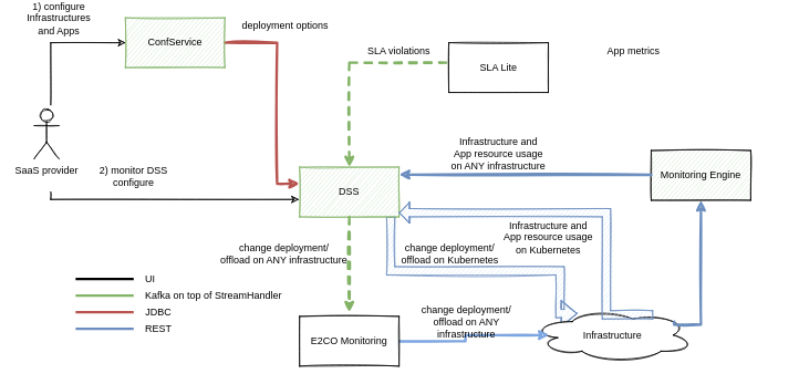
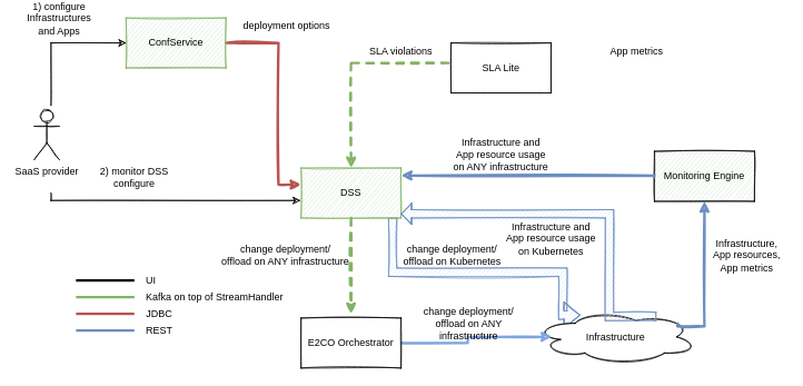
  <mxCell id="0" />
  <mxCell id="1" parent="0" />
  <mxCell id="2" style="edgeStyle=orthogonalEdgeStyle;rounded=0;sketch=1;orthogonalLoop=1;jettySize=auto;html=1;strokeWidth=3;fillColor=#f8cecc;strokeColor=#b85450;exitX=1;exitY=0.5;exitDx=0;exitDy=0;" parent="1" source="3" target="6" edge="1"><mxGeometry relative="1" as="geometry"><mxPoint x="270" y="60" as="sourcePoint" /><Array as="points"><mxPoint x="333" y="50" /><mxPoint x="333" y="220" /></Array></mxGeometry></mxCell>
  <mxCell id="3" value="ConfService" style="rounded=0;whiteSpace=wrap;html=1;sketch=1;fillColor=#d5e8d4;strokeColor=#82b366;" parent="1" vertex="1"><mxGeometry x="150" y="20" width="120" height="60" as="geometry" /></mxCell>
  <mxCell id="4" value="SLA Lite" style="rounded=0;whiteSpace=wrap;html=1;sketch=1;" parent="1" vertex="1"><mxGeometry x="540" y="50" width="120" height="60" as="geometry" /></mxCell>
  <mxCell id="5" style="edgeStyle=orthogonalEdgeStyle;rounded=0;sketch=1;orthogonalLoop=1;jettySize=auto;html=1;entryX=0.283;entryY=0.1;entryDx=0;entryDy=0;entryPerimeter=0;strokeColor=#6c8ebf;strokeWidth=1;fillColor=#dae8fc;shape=flexArrow;" parent="1" source="6" target="21" edge="1"><mxGeometry relative="1" as="geometry"><Array as="points"><mxPoint x="470" y="325" /><mxPoint x="674" y="325" /></Array></mxGeometry></mxCell>
  <mxCell id="6" value="DSS" style="rounded=0;whiteSpace=wrap;html=1;sketch=1;fillColor=#d5e8d4;strokeColor=#82b366;" parent="1" vertex="1"><mxGeometry x="360" y="200" width="120" height="60" as="geometry" /></mxCell>
  <mxCell id="7" value="Monitoring Engine" style="rounded=0;whiteSpace=wrap;html=1;sketch=1;fillColor=#d5e8d4;" parent="1" vertex="1"><mxGeometry x="784" y="180" width="120" height="60" as="geometry" /></mxCell>
  <mxCell id="8" value="deployment options" style="text;html=1;strokeColor=none;fillColor=none;align=center;verticalAlign=middle;whiteSpace=wrap;rounded=0;shadow=0;sketch=1;" parent="1" vertex="1"><mxGeometry x="283" y="20" width="120" height="20" as="geometry" /></mxCell>
  <mxCell id="9" value="App metrics" style="text;html=1;strokeColor=none;fillColor=none;align=center;verticalAlign=middle;whiteSpace=wrap;rounded=0;shadow=0;sketch=1;" parent="1" vertex="1"><mxGeometry x="703" y="50" width="120" height="20" as="geometry" /></mxCell>
  <mxCell id="10" style="edgeStyle=orthogonalEdgeStyle;rounded=0;sketch=1;orthogonalLoop=1;jettySize=auto;html=1;entryX=-0.008;entryY=0.65;entryDx=0;entryDy=0;entryPerimeter=0;" parent="1" target="6" edge="1"><mxGeometry relative="1" as="geometry"><mxPoint x="60" y="230" as="sourcePoint" /><Array as="points"><mxPoint x="60" y="239" /></Array></mxGeometry></mxCell>
  <mxCell id="11" value="SaaS provider" style="shape=umlActor;verticalLabelPosition=bottom;verticalAlign=top;html=1;outlineConnect=0;sketch=1;shadow=0;" parent="1" vertex="1"><mxGeometry y="130" width="30" height="60" as="geometry" x="40" /></mxCell>
  <mxCell id="12" value="2) monitor DSS configure" style="text;html=1;strokeColor=none;fillColor=none;align=center;verticalAlign=middle;whiteSpace=wrap;rounded=0;shadow=0;sketch=1;" parent="1" vertex="1"><mxGeometry x="110" y="210" width="100" as="geometry" /></mxCell>
  <mxCell id="13" style="edgeStyle=orthogonalEdgeStyle;rounded=0;sketch=1;orthogonalLoop=1;jettySize=auto;html=1;strokeColor=#82b366;strokeWidth=3;fillColor=#d5e8d4;exitX=-0.025;exitY=0.4;exitDx=0;exitDy=0;exitPerimeter=0;dashed=1;" parent="1" source="4" edge="1"><mxGeometry relative="1" as="geometry"><mxPoint x="450" y="40" as="sourcePoint" /><Array as="points"><mxPoint x="420" y="74" /><mxPoint x="420" y="200" /></Array><mxPoint x="420" y="200" as="targetPoint" /></mxGeometry></mxCell>
  <mxCell id="14" value="" style="endArrow=none;html=1;strokeColor=#82b366;strokeWidth=3;fillColor=#d5e8d4;" parent="1" edge="1"><mxGeometry width="50" height="50" relative="1" as="geometry"><mxPoint x="90" y="355" as="sourcePoint" /><mxPoint x="160" y="355" as="targetPoint" /></mxGeometry></mxCell>
  <mxCell id="15" value="Kafka on top of StreamHandler" style="text;html=1;strokeColor=none;fillColor=none;align=center;verticalAlign=middle;whiteSpace=wrap;rounded=0;shadow=0;sketch=1;" parent="1" vertex="1"><mxGeometry x="169" y="345" width="175" height="20" as="geometry" /></mxCell>
  <mxCell id="16" value="" style="endArrow=none;html=1;strokeColor=#b85450;strokeWidth=3;fillColor=#f8cecc;" parent="1" edge="1"><mxGeometry width="50" height="50" relative="1" as="geometry"><mxPoint x="90" y="375" as="sourcePoint" /><mxPoint x="160" y="375" as="targetPoint" /></mxGeometry></mxCell>
  <mxCell id="17" value="JDBC" style="text;html=1;strokeColor=none;fillColor=none;align=center;verticalAlign=middle;whiteSpace=wrap;rounded=0;shadow=0;sketch=1;" parent="1" vertex="1"><mxGeometry x="170" y="365" width="40" height="20" as="geometry" /></mxCell>
  <mxCell id="18" value="" style="endArrow=none;html=1;strokeColor=#6c8ebf;strokeWidth=3;fillColor=#dae8fc;" parent="1" edge="1"><mxGeometry width="50" height="50" relative="1" as="geometry"><mxPoint x="90" y="395" as="sourcePoint" /><mxPoint x="160" y="395" as="targetPoint" /></mxGeometry></mxCell>
  <mxCell id="19" value="REST" style="text;html=1;strokeColor=none;fillColor=none;align=center;verticalAlign=middle;whiteSpace=wrap;rounded=0;shadow=0;sketch=1;" parent="1" vertex="1"><mxGeometry x="170" y="385" width="40" height="20" as="geometry" /></mxCell>
  <mxCell id="20" value="SLA violations" style="text;html=1;strokeColor=none;fillColor=none;align=center;verticalAlign=middle;whiteSpace=wrap;rounded=0;shadow=0;sketch=1;" parent="1" vertex="1"><mxGeometry x="420" y="50" width="120" height="20" as="geometry" /></mxCell>
  <mxCell id="21" value="Infrastructure" style="ellipse;shape=cloud;whiteSpace=wrap;html=1;shadow=0;sketch=1;" parent="1" vertex="1"><mxGeometry x="640" y="370" width="195" height="65" as="geometry" /></mxCell>
  <mxCell id="22" style="edgeStyle=orthogonalEdgeStyle;rounded=0;sketch=1;orthogonalLoop=1;jettySize=auto;html=1;strokeColor=#7EA6E0;strokeWidth=3;fillColor=#d5e8d4;entryX=0.108;entryY=0.5;entryDx=0;entryDy=0;entryPerimeter=0;" parent="1" source="23" target="21" edge="1"><mxGeometry relative="1" as="geometry" /></mxCell>
- <mxCell id="23" value="E2CO Monitoring" style="rounded=0;whiteSpace=wrap;html=1;sketch=1;" parent="1" vertex="1"><mxGeometry x="360" y="380" width="120" height="60" as="geometry" /></mxCell>
+ <mxCell id="23" value="E2CO Orchestrator" style="rounded=0;whiteSpace=wrap;html=1;sketch=1;" parent="1" vertex="1"><mxGeometry x="360" y="380" width="120" height="60" as="geometry" /></mxCell>
  <mxCell id="24" value="change deployment/&lt;br&gt;offload on ANY infrastructure" style="text;html=1;strokeColor=none;fillColor=none;align=center;verticalAlign=middle;whiteSpace=wrap;rounded=0;shadow=0;sketch=1;" parent="1" vertex="1"><mxGeometry x="263" y="295" width="157" height="20" as="geometry" /></mxCell>
  <mxCell id="25" style="edgeStyle=orthogonalEdgeStyle;rounded=0;sketch=1;orthogonalLoop=1;jettySize=auto;html=1;strokeColor=#82b366;strokeWidth=3;fillColor=#d5e8d4;dashed=1;exitX=0.5;exitY=1;exitDx=0;exitDy=0;" parent="1" source="6" edge="1"><mxGeometry relative="1" as="geometry"><mxPoint x="453" y="270" as="sourcePoint" /><mxPoint x="420" y="375" as="targetPoint" /><Array as="points"><mxPoint x="420" y="370" /><mxPoint x="420" y="370" /></Array></mxGeometry></mxCell>
  <mxCell id="26" value="change deployment/&lt;br&gt;offload on Kubernetes" style="text;html=1;strokeColor=none;fillColor=none;align=center;verticalAlign=middle;whiteSpace=wrap;rounded=0;shadow=0;sketch=1;" parent="1" vertex="1"><mxGeometry x="480" y="295" width="123" height="20" as="geometry" /></mxCell>
  <mxCell id="27" value="1) configure Infrastructures and Apps" style="text;html=1;strokeColor=none;fillColor=none;align=center;verticalAlign=middle;whiteSpace=wrap;rounded=0;shadow=0;sketch=1;" parent="1" vertex="1"><mxGeometry x="20" y="20" width="100" as="geometry" /></mxCell>
  <mxCell id="28" style="edgeStyle=orthogonalEdgeStyle;rounded=0;sketch=1;orthogonalLoop=1;jettySize=auto;html=1;entryX=0;entryY=0.5;entryDx=0;entryDy=0;" parent="1" target="3" edge="1"><mxGeometry relative="1" as="geometry"><mxPoint x="60" y="125" as="sourcePoint" /><Array as="points"><mxPoint x="60" y="125" /><mxPoint x="60" y="50" /></Array><mxPoint x="369.04" y="249" as="targetPoint" /></mxGeometry></mxCell>
  <mxCell id="29" value="change deployment/&lt;br&gt;offload on ANY infrastructure" style="text;html=1;strokeColor=none;fillColor=none;align=center;verticalAlign=middle;whiteSpace=wrap;rounded=0;shadow=0;sketch=1;" parent="1" vertex="1"><mxGeometry x="500" y="377" width="123" height="20" as="geometry" /></mxCell>
  <mxCell id="30" value="" style="endArrow=none;html=1;strokeColor=#000000;strokeWidth=3;fillColor=#d5e8d4;" parent="1" edge="1"><mxGeometry width="50" height="50" relative="1" as="geometry"><mxPoint x="90" y="335" as="sourcePoint" /><mxPoint x="160" y="335" as="targetPoint" /></mxGeometry></mxCell>
  <mxCell id="31" value="UI" style="text;html=1;strokeColor=none;fillColor=none;align=center;verticalAlign=middle;whiteSpace=wrap;rounded=0;shadow=0;sketch=1;" parent="1" vertex="1"><mxGeometry x="160" y="325" width="40" height="20" as="geometry" /></mxCell>
  <mxCell id="32" style="edgeStyle=orthogonalEdgeStyle;rounded=0;sketch=1;orthogonalLoop=1;jettySize=auto;html=1;fillColor=#dae8fc;strokeColor=#6c8ebf;strokeWidth=3;exitX=0.88;exitY=0.25;exitDx=0;exitDy=0;exitPerimeter=0;entryX=0.5;entryY=1;entryDx=0;entryDy=0;" parent="1" source="21" target="7" edge="1"><mxGeometry relative="1" as="geometry"><mxPoint x="713" y="230" as="sourcePoint" /><mxPoint x="763" y="235" as="targetPoint" /><Array as="points"><mxPoint x="844" y="390" /></Array></mxGeometry></mxCell>
+ <mxCell id="33" value="Infrastructure, App resources, App metrics" style="text;html=1;strokeColor=none;fillColor=none;align=center;verticalAlign=middle;whiteSpace=wrap;rounded=0;shadow=0;sketch=1;" parent="1" vertex="1"><mxGeometry x="850" y="295" width="90" height="20" as="geometry" /></mxCell>
  <mxCell id="34" style="edgeStyle=orthogonalEdgeStyle;rounded=0;sketch=1;orthogonalLoop=1;jettySize=auto;html=1;fillColor=#dae8fc;strokeColor=#6c8ebf;strokeWidth=3;entryX=1;entryY=0.5;entryDx=0;entryDy=0;exitX=0;exitY=0.5;exitDx=0;exitDy=0;" parent="1" source="7" edge="1"><mxGeometry relative="1" as="geometry"><mxPoint x="703" y="209" as="sourcePoint" /><mxPoint x="480" y="209" as="targetPoint" /><Array as="points"><mxPoint x="784" y="209" /></Array></mxGeometry></mxCell>
  <mxCell id="35" value="Infrastructure and App resource usage on ANY infrastructure" style="text;html=1;strokeColor=none;fillColor=none;align=center;verticalAlign=middle;whiteSpace=wrap;rounded=0;shadow=0;sketch=1;" parent="1" vertex="1"><mxGeometry x="540" y="174" width="120" height="20" as="geometry" /></mxCell>
  <mxCell id="36" style="edgeStyle=orthogonalEdgeStyle;rounded=0;sketch=1;orthogonalLoop=1;jettySize=auto;html=1;strokeColor=#6c8ebf;strokeWidth=1;fillColor=#dae8fc;shape=flexArrow;endWidth=14;endSize=3.67;exitX=0.75;exitY=0.125;exitDx=0;exitDy=0;exitPerimeter=0;" parent="1" source="21" edge="1"><mxGeometry relative="1" as="geometry"><Array as="points"><mxPoint x="730" y="255" /></Array><mxPoint x="850" y="345" as="sourcePoint" /><mxPoint x="480" y="255" as="targetPoint" /></mxGeometry></mxCell>
  <mxCell id="37" value="Infrastructure and App resource usage on Kubernetes" style="text;html=1;strokeColor=none;fillColor=none;align=center;verticalAlign=middle;whiteSpace=wrap;rounded=0;shadow=0;sketch=1;" parent="1" vertex="1"><mxGeometry x="600" y="275" width="120" height="20" as="geometry" /></mxCell>
